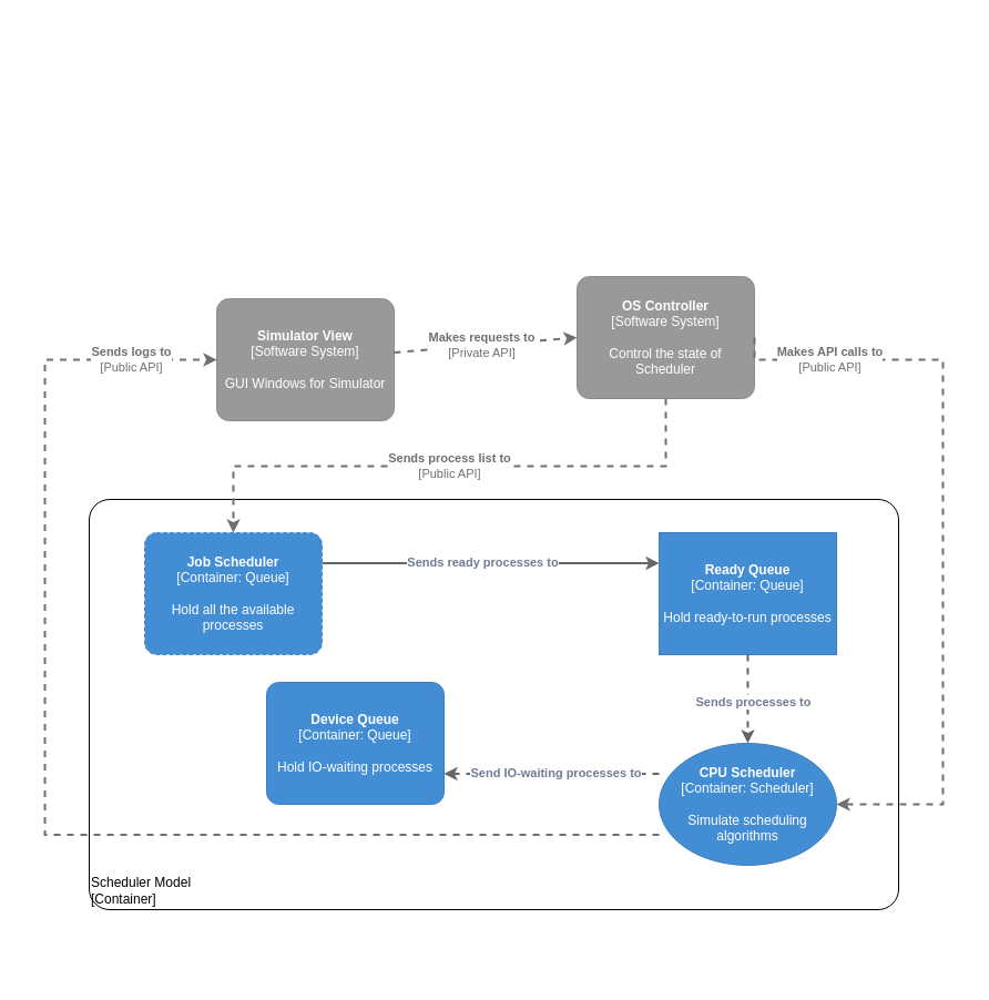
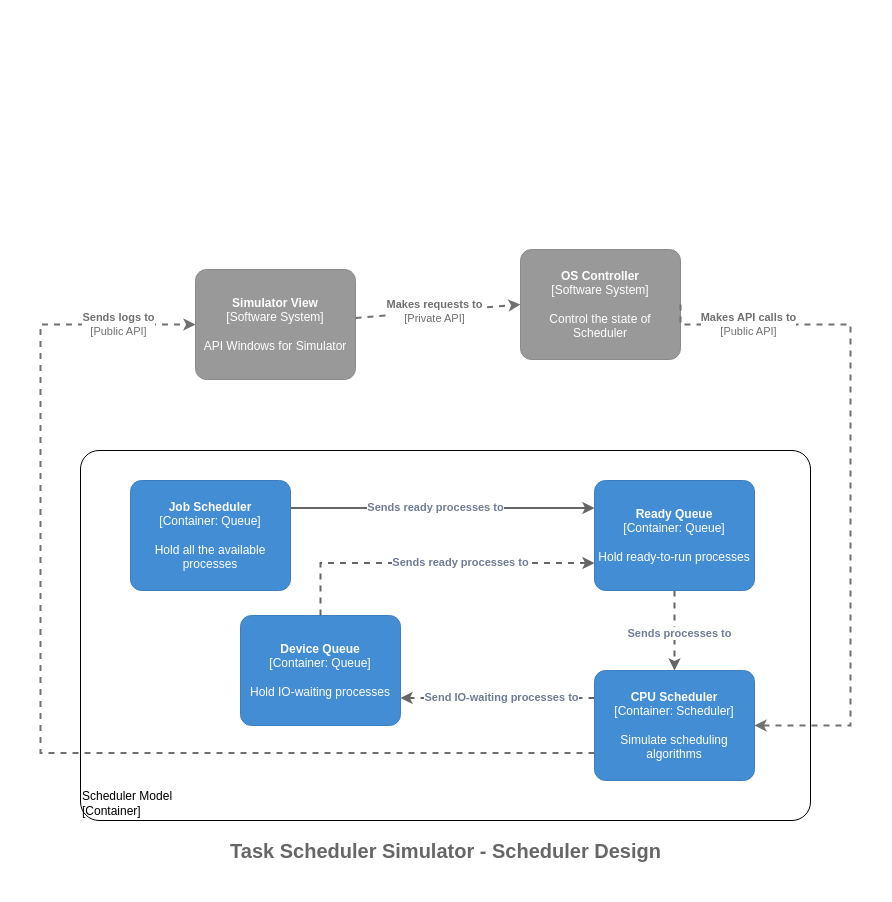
  <mxCell id="0" />
  <mxCell id="1" parent="0" />
  <mxCell id="2" value="" style="rounded=0;whiteSpace=wrap;html=1;strokeColor=none;" vertex="1" parent="1"><mxGeometry x="20" y="20" width="850" height="860" as="geometry" /></mxCell>
  <mxCell id="3" value="&lt;div style=&quot;text-align: left&quot;&gt;Scheduler Model&lt;/div&gt;&lt;div style=&quot;text-align: left&quot;&gt;[Container]&lt;/div&gt;" style="rounded=1;whiteSpace=wrap;html=1;labelBackgroundColor=none;fillColor=#ffffff;fontColor=#000000;align=left;arcSize=5;strokeColor=#000000;verticalAlign=bottom;metaEdit=1;metaData={&quot;c4Type&quot;:{&quot;editable&quot;:false}};points=[[0.25,0,0],[0.5,0,0],[0.75,0,0],[1,0.25,0],[1,0.5,0],[1,0.75,0],[0.75,1,0],[0.5,1,0],[0.25,1,0],[0,0.75,0],[0,0.5,0],[0,0.25,0]];" vertex="1" parent="1"><mxGeometry x="80" y="450" width="730" height="370" as="geometry" /></mxCell>
  <mxCell id="4" style="edgeStyle=orthogonalEdgeStyle;rounded=0;orthogonalLoop=1;jettySize=auto;html=1;dashed=1;strokeColor=#666666;strokeWidth=2;fillColor=#f5f5f5;entryX=1;entryY=0.75;entryDx=0;entryDy=0;entryPerimeter=0;exitX=0;exitY=0.25;exitDx=0;exitDy=0;exitPerimeter=0;" edge="1" parent="1" source="12" target="13"><mxGeometry relative="1" as="geometry"><mxPoint x="594" y="723.516" as="sourcePoint" /><mxPoint x="490" y="725" as="targetPoint" /></mxGeometry></mxCell>
  <mxCell id="5" value="&lt;b&gt;Send IO-waiting processes to&lt;/b&gt;" style="edgeLabel;html=1;align=center;verticalAlign=middle;resizable=0;points=[];fontColor=#707b95;" vertex="1" connectable="0" parent="4"><mxGeometry x="0.024" y="-1" relative="1" as="geometry"><mxPoint x="5" as="offset" /></mxGeometry></mxCell>
- <mxCell id="6" value="&lt;b&gt;Simulator View&lt;/b&gt;&lt;div&gt;[Software System]&lt;/div&gt;&lt;br&gt;&lt;div&gt;GUI Windows for Simulator&lt;/div&gt;" style="rounded=1;whiteSpace=wrap;html=1;labelBackgroundColor=none;fillColor=#999999;fontColor=#ffffff;align=center;arcSize=10;strokeColor=#8A8A8A;metaEdit=1;metaData={&quot;c4Type&quot;:{&quot;editable&quot;:false}};points=[[0.25,0,0],[0.5,0,0],[0.75,0,0],[1,0.25,0],[1,0.5,0],[1,0.75,0],[0.75,1,0],[0.5,1,0],[0.25,1,0],[0,0.75,0],[0,0.5,0],[0,0.25,0]];" vertex="1" parent="1"><mxGeometry x="195" y="269" width="160" height="110.0" as="geometry" /></mxCell>
+ <mxCell id="6" value="&lt;b&gt;Simulator View&lt;/b&gt;&lt;div&gt;[Software System]&lt;/div&gt;&lt;br&gt;&lt;div&gt;API Windows for Simulator&lt;/div&gt;" style="rounded=1;whiteSpace=wrap;html=1;labelBackgroundColor=none;fillColor=#999999;fontColor=#ffffff;align=center;arcSize=10;strokeColor=#8A8A8A;metaEdit=1;metaData={&quot;c4Type&quot;:{&quot;editable&quot;:false}};points=[[0.25,0,0],[0.5,0,0],[0.75,0,0],[1,0.25,0],[1,0.5,0],[1,0.75,0],[0.75,1,0],[0.5,1,0],[0.25,1,0],[0,0.75,0],[0,0.5,0],[0,0.25,0]];" vertex="1" parent="1"><mxGeometry x="195" y="269" width="160" height="110.0" as="geometry" /></mxCell>
  <mxCell id="7" value="&lt;div style=&quot;text-align: left&quot;&gt;&lt;div style=&quot;text-align: center&quot;&gt;&lt;b&gt;Makes requests to&lt;/b&gt;&lt;/div&gt;&lt;div style=&quot;text-align: center&quot;&gt;[Private API]&lt;/div&gt;&lt;/div&gt;" style="edgeStyle=none;rounded=0;html=1;jettySize=auto;orthogonalLoop=1;strokeColor=#707070;strokeWidth=2;fontColor=#707070;jumpStyle=none;dashed=1;metaEdit=1;metaData={&quot;c4Type&quot;:{&quot;editable&quot;:false}};entryX=0;entryY=0.5;entryDx=0;entryDy=0;entryPerimeter=0;" edge="1" parent="1" source="6" target="8"><mxGeometry x="-0.049" width="160" relative="1" as="geometry"><mxPoint x="740" y="584" as="sourcePoint" /><mxPoint x="594" y="569" as="targetPoint" /><mxPoint as="offset" /></mxGeometry></mxCell>
  <mxCell id="8" value="&lt;b&gt;OS Controller&lt;/b&gt;&lt;div&gt;[Software System]&lt;/div&gt;&lt;br&gt;&lt;div&gt;Control the state of Scheduler&lt;/div&gt;" style="rounded=1;whiteSpace=wrap;html=1;labelBackgroundColor=none;fillColor=#999999;fontColor=#ffffff;align=center;arcSize=10;strokeColor=#8A8A8A;metaEdit=1;metaData={&quot;c4Type&quot;:{&quot;editable&quot;:false}};points=[[0.25,0,0],[0.5,0,0],[0.75,0,0],[1,0.25,0],[1,0.5,0],[1,0.75,0],[0.75,1,0],[0.5,1,0],[0.25,1,0],[0,0.75,0],[0,0.5,0],[0,0.25,0]];" vertex="1" parent="1"><mxGeometry x="520" y="249" width="160" height="110.0" as="geometry" /></mxCell>
- <mxCell id="9" value="&lt;div style=&quot;text-align: left&quot;&gt;&lt;div style=&quot;text-align: center&quot;&gt;&lt;b&gt;Sends process list to&lt;/b&gt;&lt;/div&gt;&lt;div style=&quot;text-align: center&quot;&gt;[Public API]&lt;/div&gt;&lt;/div&gt;" style="edgeStyle=orthogonalEdgeStyle;rounded=0;html=1;jettySize=auto;orthogonalLoop=1;strokeColor=#707070;strokeWidth=2;fontColor=#707070;jumpStyle=none;dashed=1;metaEdit=1;metaData={&quot;c4Type&quot;:{&quot;editable&quot;:false}};entryX=0.5;entryY=0;entryDx=0;entryDy=0;entryPerimeter=0;exitX=0.5;exitY=1;exitDx=0;exitDy=0;exitPerimeter=0;" edge="1" parent="1" source="8" target="11"><mxGeometry width="160" relative="1" as="geometry"><mxPoint x="580" y="700" as="sourcePoint" /><mxPoint x="980" y="650" as="targetPoint" /><Array as="points"><mxPoint x="600" y="420" /><mxPoint x="210" y="420" /></Array></mxGeometry></mxCell>
- <mxCell id="10" value="&lt;b&gt;Ready Queue&lt;/b&gt;&lt;div&gt;[Container: Queue]&lt;/div&gt;&lt;br&gt;&lt;div&gt;Hold ready-to-run processes&lt;/div&gt;" style="whiteSpace=wrap;html=1;labelBackgroundColor=none;fillColor=#438DD5;fontColor=#ffffff;align=center;arcSize=10;strokeColor=#3C7FC0;metaEdit=1;metaData={&quot;c4Type&quot;:{&quot;editable&quot;:false}};points=[[0.25,0,0],[0.5,0,0],[0.75,0,0],[1,0.25,0],[1,0.5,0],[1,0.75,0],[0.75,1,0],[0.5,1,0],[0.25,1,0],[0,0.75,0],[0,0.5,0],[0,0.25,0]];rounded=0;" vertex="1" parent="1"><mxGeometry x="594" y="480" width="160" height="110.0" as="geometry" /></mxCell>
- <mxCell id="11" value="&lt;b&gt;Job Scheduler&lt;/b&gt;&lt;div&gt;[Container: Queue]&lt;/div&gt;&lt;br&gt;&lt;div&gt;Hold all the available processes&lt;/div&gt;" style="rounded=1;whiteSpace=wrap;html=1;labelBackgroundColor=none;fillColor=#438DD5;fontColor=#ffffff;align=center;arcSize=10;strokeColor=#3C7FC0;metaEdit=1;metaData={&quot;c4Type&quot;:{&quot;editable&quot;:false}};points=[[0.25,0,0],[0.5,0,0],[0.75,0,0],[1,0.25,0],[1,0.5,0],[1,0.75,0],[0.75,1,0],[0.5,1,0],[0.25,1,0],[0,0.75,0],[0,0.5,0],[0,0.25,0]];dashed=1;" vertex="1" parent="1"><mxGeometry x="130" y="480" width="160" height="110.0" as="geometry" /></mxCell>
- <mxCell id="12" value="&lt;b&gt;CPU Scheduler&lt;/b&gt;&lt;div&gt;[Container: Scheduler]&lt;/div&gt;&lt;br&gt;&lt;div&gt;Simulate scheduling algorithms&lt;/div&gt;" style="ellipse;whiteSpace=wrap;html=1;labelBackgroundColor=none;fillColor=#438DD5;fontColor=#ffffff;align=center;arcSize=10;strokeColor=#3C7FC0;metaEdit=1;metaData={&quot;c4Type&quot;:{&quot;editable&quot;:false}};points=[[0.25,0,0],[0.5,0,0],[0.75,0,0],[1,0.25,0],[1,0.5,0],[1,0.75,0],[0.75,1,0],[0.5,1,0],[0.25,1,0],[0,0.75,0],[0,0.5,0],[0,0.25,0]];" vertex="1" parent="1"><mxGeometry x="594" y="670" width="160" height="110.0" as="geometry" /></mxCell>
+ <mxCell id="10" value="&lt;b&gt;Ready Queue&lt;/b&gt;&lt;div&gt;[Container: Queue]&lt;/div&gt;&lt;br&gt;&lt;div&gt;Hold ready-to-run processes&lt;/div&gt;" style="rounded=1;whiteSpace=wrap;html=1;labelBackgroundColor=none;fillColor=#438DD5;fontColor=#ffffff;align=center;arcSize=10;strokeColor=#3C7FC0;metaEdit=1;metaData={&quot;c4Type&quot;:{&quot;editable&quot;:false}};points=[[0.25,0,0],[0.5,0,0],[0.75,0,0],[1,0.25,0],[1,0.5,0],[1,0.75,0],[0.75,1,0],[0.5,1,0],[0.25,1,0],[0,0.75,0],[0,0.5,0],[0,0.25,0]];" vertex="1" parent="1"><mxGeometry x="594" y="480" width="160" height="110.0" as="geometry" /></mxCell>
+ <mxCell id="11" value="&lt;b&gt;Job Scheduler&lt;/b&gt;&lt;div&gt;[Container: Queue]&lt;/div&gt;&lt;br&gt;&lt;div&gt;Hold all the available processes&lt;/div&gt;" style="rounded=1;whiteSpace=wrap;html=1;labelBackgroundColor=none;fillColor=#438DD5;fontColor=#ffffff;align=center;arcSize=10;strokeColor=#3C7FC0;metaEdit=1;metaData={&quot;c4Type&quot;:{&quot;editable&quot;:false}};points=[[0.25,0,0],[0.5,0,0],[0.75,0,0],[1,0.25,0],[1,0.5,0],[1,0.75,0],[0.75,1,0],[0.5,1,0],[0.25,1,0],[0,0.75,0],[0,0.5,0],[0,0.25,0]];" vertex="1" parent="1"><mxGeometry x="130" y="480" width="160" height="110.0" as="geometry" /></mxCell>
+ <mxCell id="12" value="&lt;b&gt;CPU Scheduler&lt;/b&gt;&lt;div&gt;[Container: Scheduler]&lt;/div&gt;&lt;br&gt;&lt;div&gt;Simulate scheduling algorithms&lt;/div&gt;" style="rounded=1;whiteSpace=wrap;html=1;labelBackgroundColor=none;fillColor=#438DD5;fontColor=#ffffff;align=center;arcSize=10;strokeColor=#3C7FC0;metaEdit=1;metaData={&quot;c4Type&quot;:{&quot;editable&quot;:false}};points=[[0.25,0,0],[0.5,0,0],[0.75,0,0],[1,0.25,0],[1,0.5,0],[1,0.75,0],[0.75,1,0],[0.5,1,0],[0.25,1,0],[0,0.75,0],[0,0.5,0],[0,0.25,0]];" vertex="1" parent="1"><mxGeometry x="594" y="670" width="160" height="110.0" as="geometry" /></mxCell>
  <mxCell id="13" value="&lt;b&gt;Device Queue&lt;/b&gt;&lt;div&gt;[Container: Queue]&lt;/div&gt;&lt;br&gt;&lt;div&gt;Hold IO-waiting processes&lt;/div&gt;" style="rounded=1;whiteSpace=wrap;html=1;labelBackgroundColor=none;fillColor=#438DD5;fontColor=#ffffff;align=center;arcSize=10;strokeColor=#3C7FC0;metaEdit=1;metaData={&quot;c4Type&quot;:{&quot;editable&quot;:false}};points=[[0.25,0,0],[0.5,0,0],[0.75,0,0],[1,0.25,0],[1,0.5,0],[1,0.75,0],[0.75,1,0],[0.5,1,0],[0.25,1,0],[0,0.75,0],[0,0.5,0],[0,0.25,0]];" vertex="1" parent="1"><mxGeometry x="240" y="615" width="160" height="110.0" as="geometry" /></mxCell>
  <mxCell id="14" style="edgeStyle=none;rounded=0;orthogonalLoop=1;jettySize=auto;html=1;dashed=0;strokeColor=#666666;strokeWidth=2;fillColor=#f5f5f5;entryX=0;entryY=0.25;entryDx=0;entryDy=0;entryPerimeter=0;exitX=1;exitY=0.25;exitDx=0;exitDy=0;exitPerimeter=0;" edge="1" parent="1" source="11" target="10"><mxGeometry relative="1" as="geometry"><mxPoint x="360" y="510" as="sourcePoint" /><mxPoint x="554" y="510" as="targetPoint" /></mxGeometry></mxCell>
  <mxCell id="15" value="&lt;b&gt;Sends ready processes to&lt;/b&gt;" style="edgeLabel;html=1;align=center;verticalAlign=middle;resizable=0;points=[];fontColor=#707b95;" vertex="1" connectable="0" parent="14"><mxGeometry x="0.024" y="-1" relative="1" as="geometry"><mxPoint x="-12" y="-2" as="offset" /></mxGeometry></mxCell>
+ <mxCell id="16" style="edgeStyle=orthogonalEdgeStyle;rounded=0;orthogonalLoop=1;jettySize=auto;html=1;dashed=1;strokeColor=#666666;strokeWidth=2;fillColor=#f5f5f5;entryX=0;entryY=0.75;entryDx=0;entryDy=0;entryPerimeter=0;exitX=0.5;exitY=0;exitDx=0;exitDy=0;exitPerimeter=0;" edge="1" parent="1" source="13" target="10"><mxGeometry relative="1" as="geometry"><mxPoint x="340" y="590" as="sourcePoint" /><mxPoint x="534" y="590" as="targetPoint" /></mxGeometry></mxCell>
+ <mxCell id="17" value="&lt;b&gt;Sends ready processes to&lt;/b&gt;" style="edgeLabel;html=1;align=center;verticalAlign=middle;resizable=0;points=[];fontColor=#707b95;" vertex="1" connectable="0" parent="16"><mxGeometry x="0.024" y="-1" relative="1" as="geometry"><mxPoint x="25" y="-2" as="offset" /></mxGeometry></mxCell>
  <mxCell id="18" style="edgeStyle=none;rounded=0;orthogonalLoop=1;jettySize=auto;html=1;dashed=1;strokeColor=#666666;strokeWidth=2;fillColor=#f5f5f5;entryX=0.5;entryY=0;entryDx=0;entryDy=0;entryPerimeter=0;exitX=0.5;exitY=1;exitDx=0;exitDy=0;exitPerimeter=0;" edge="1" parent="1" source="10" target="12"><mxGeometry relative="1" as="geometry"><mxPoint x="734" y="634.71" as="sourcePoint" /><mxPoint x="540" y="634.71" as="targetPoint" /></mxGeometry></mxCell>
  <mxCell id="19" value="&lt;b&gt;Sends&amp;nbsp;processes to&lt;/b&gt;" style="edgeLabel;html=1;align=center;verticalAlign=middle;resizable=0;points=[];fontColor=#707b95;" vertex="1" connectable="0" parent="18"><mxGeometry x="0.024" y="-1" relative="1" as="geometry"><mxPoint x="5" y="1" as="offset" /></mxGeometry></mxCell>
  <mxCell id="20" value="&lt;div style=&quot;text-align: left&quot;&gt;&lt;div style=&quot;text-align: center&quot;&gt;&lt;b&gt;Makes API calls to&lt;/b&gt;&lt;/div&gt;&lt;div style=&quot;text-align: center&quot;&gt;[Public API]&lt;/div&gt;&lt;/div&gt;" style="edgeStyle=orthogonalEdgeStyle;rounded=0;html=1;jettySize=auto;orthogonalLoop=1;strokeColor=#707070;strokeWidth=2;fontColor=#707070;jumpStyle=none;dashed=1;metaEdit=1;metaData={&quot;c4Type&quot;:{&quot;editable&quot;:false}};entryX=1;entryY=0.5;entryDx=0;entryDy=0;entryPerimeter=0;exitX=1;exitY=0.5;exitDx=0;exitDy=0;exitPerimeter=0;" edge="1" parent="1" source="8" target="12"><mxGeometry x="-0.743" width="160" relative="1" as="geometry"><mxPoint x="760" y="384" as="sourcePoint" /><mxPoint x="754" y="759" as="targetPoint" /><Array as="points"><mxPoint x="850" y="324" /><mxPoint x="850" y="725" /></Array><mxPoint as="offset" /></mxGeometry></mxCell>
  <mxCell id="21" value="&lt;div style=&quot;text-align: left&quot;&gt;&lt;div style=&quot;text-align: center&quot;&gt;&lt;b&gt;Sends logs to&lt;/b&gt;&lt;/div&gt;&lt;div style=&quot;text-align: center&quot;&gt;[Public API]&lt;/div&gt;&lt;/div&gt;" style="edgeStyle=orthogonalEdgeStyle;rounded=0;html=1;jettySize=auto;orthogonalLoop=1;strokeColor=#707070;strokeWidth=2;fontColor=#707070;jumpStyle=none;dashed=1;metaEdit=1;metaData={&quot;c4Type&quot;:{&quot;editable&quot;:false}};exitX=0;exitY=0.75;exitDx=0;exitDy=0;exitPerimeter=0;entryX=0;entryY=0.5;entryDx=0;entryDy=0;entryPerimeter=0;" edge="1" parent="1" source="12" target="6"><mxGeometry x="0.864" width="160" relative="1" as="geometry"><mxPoint x="594" y="786.5" as="sourcePoint" /><mxPoint x="10" y="784" as="targetPoint" /><mxPoint as="offset" /><Array as="points"><mxPoint x="40" y="753" /><mxPoint x="40" y="324" /></Array></mxGeometry></mxCell>
+ <mxCell id="22" value="Task Scheduler Simulator - Scheduler Design" style="text;html=1;strokeColor=none;fillColor=none;align=center;verticalAlign=middle;whiteSpace=wrap;rounded=0;fontStyle=1;fontColor=#666666;fontSize=20;" vertex="1" parent="1"><mxGeometry x="202.5" y="840" width="485" height="20" as="geometry" /></mxCell>
